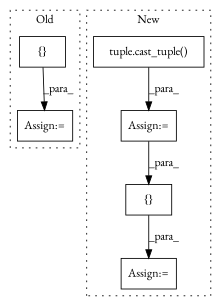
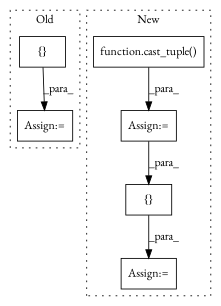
  digraph {
    fontname="EB Garamond"
    node [a=68 l=3 shape=box fontname="EB Garamond"]
    edge [fontname="EB Garamond"]
    n1 [a=59 l="1,0" label="{}" s="40766,40850"]
    n2 [label="Assign:=" s=40763]
-   n3 [a=75 l="11,1" label="tuple.cast_tuple()" s="39996,40040"]
+   n3 [a=75 l="11,1" label="function.cast_tuple()" s="39996,40040"]
    n4 [a=59 l="1,0" label="{}" s="40911,41035"]
    n5 [label="Assign:=" s=40908]
    n6 [label="Assign:=" s=39993]
    subgraph cluster_1 {
      label=Old
      style=dotted
      n1
      n2
    }
    subgraph cluster_2 {
      label=New
      style=dotted
      n3
      n4
      n5
      n6
    }
    n1 -> n2 [label=_para_]
    n3 -> n6 [label=_para_]
    n4 -> n5 [label=_para_]
    n6 -> n4 [label=_para_]
  }
